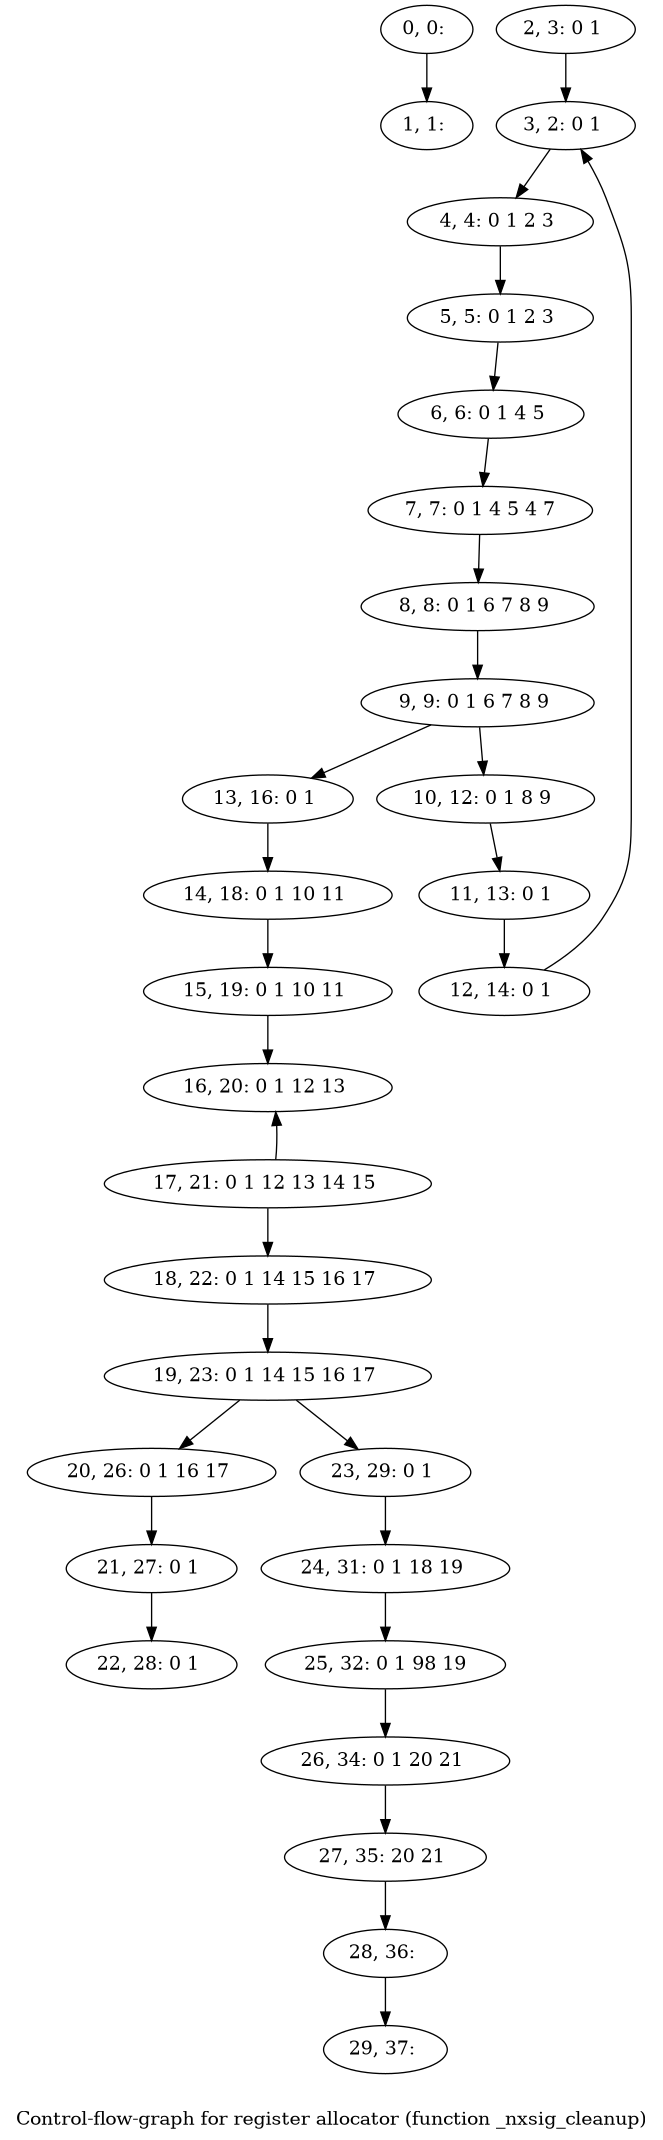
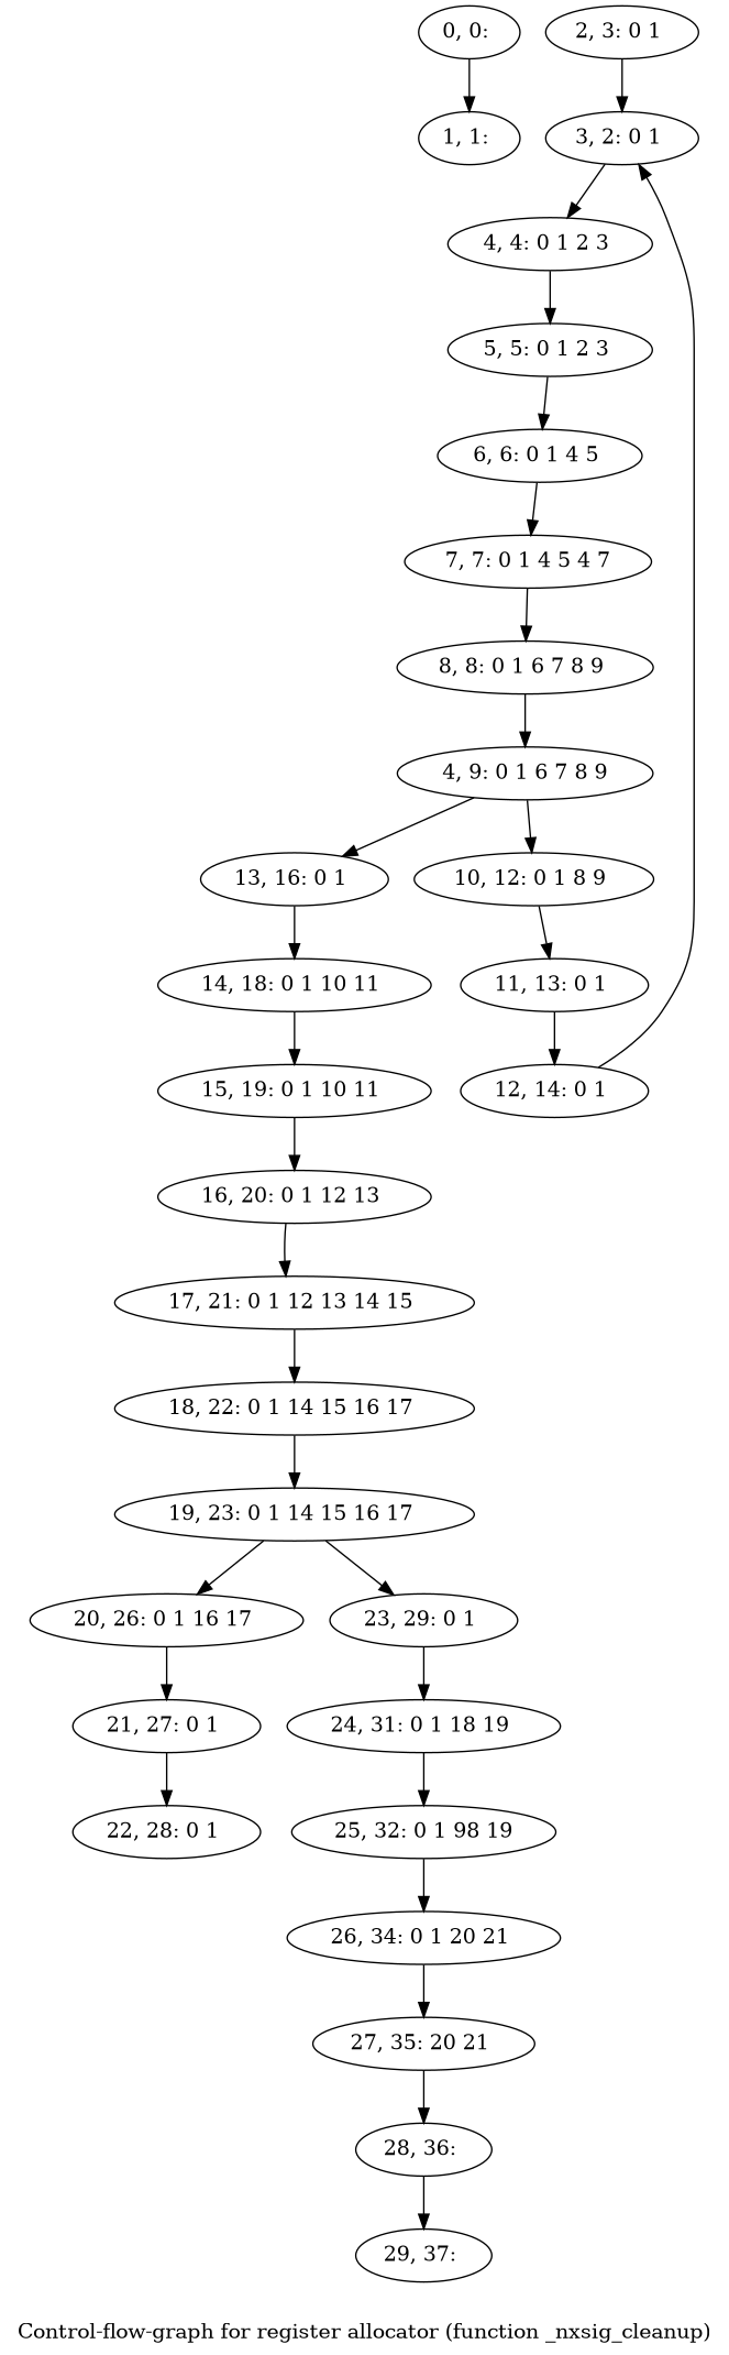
  digraph {
    label="Control-flow-graph for register allocator (function _nxsig_cleanup)"
    n1 [label="0, 0: "]
    n2 [label="1, 1: "]
    n3 [label="2, 3: 0 1 "]
    n4 [label="3, 2: 0 1 "]
    n5 [label="4, 4: 0 1 2 3 "]
    n6 [label="5, 5: 0 1 2 3 "]
    n7 [label="6, 6: 0 1 4 5 "]
    n8 [label="7, 7: 0 1 4 5 4 7"]
    n9 [label="8, 8: 0 1 6 7 8 9 "]
-   n10 [label="9, 9: 0 1 6 7 8 9 "]
+   n10 [label="4, 9: 0 1 6 7 8 9"]
    n11 [label="10, 12: 0 1 8 9 "]
    n12 [label="13, 16: 0 1 "]
    n13 [label="11, 13: 0 1 "]
    n14 [label="14, 18: 0 1 10 11 "]
    n15 [label="12, 14: 0 1 "]
    n16 [label="15, 19: 0 1 10 11 "]
    n17 [label="16, 20: 0 1 12 13 "]
    n18 [label="17, 21: 0 1 12 13 14 15 "]
    n19 [label="18, 22: 0 1 14 15 16 17 "]
    n20 [label="19, 23: 0 1 14 15 16 17 "]
    n21 [label="20, 26: 0 1 16 17 "]
    n22 [label="23, 29: 0 1 "]
    n23 [label="21, 27: 0 1 "]
    n24 [label="24, 31: 0 1 18 19 "]
    n25 [label="22, 28: 0 1 "]
    n26 [label="25, 32: 0 1 98 19"]
    n27 [label="26, 34: 0 1 20 21 "]
    n28 [label="27, 35: 20 21 "]
    n29 [label="28, 36: "]
    n30 [label="29, 37: "]
    n1 -> n2
    n3 -> n4
    n4 -> n5
    n5 -> n6
    n6 -> n7
    n7 -> n8
    n8 -> n9
    n9 -> n10
    n10 -> n11
    n10 -> n12
    n11 -> n13
    n12 -> n14
    n13 -> n15
    n14 -> n16
    n15 -> n4
    n16 -> n17
-   n18 -> n17
+   n17 -> n18
    n18 -> n19
    n19 -> n20
    n20 -> n21
    n20 -> n22
    n21 -> n23
    n22 -> n24
    n23 -> n25
    n24 -> n26
    n26 -> n27
    n27 -> n28
    n28 -> n29
    n29 -> n30
  }
